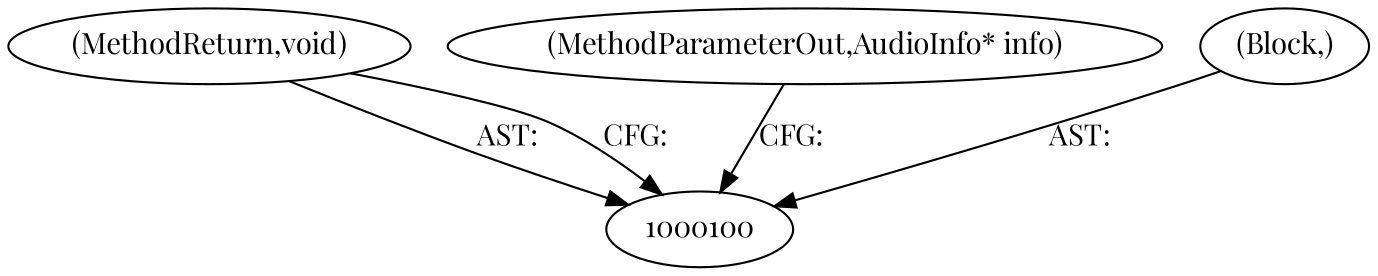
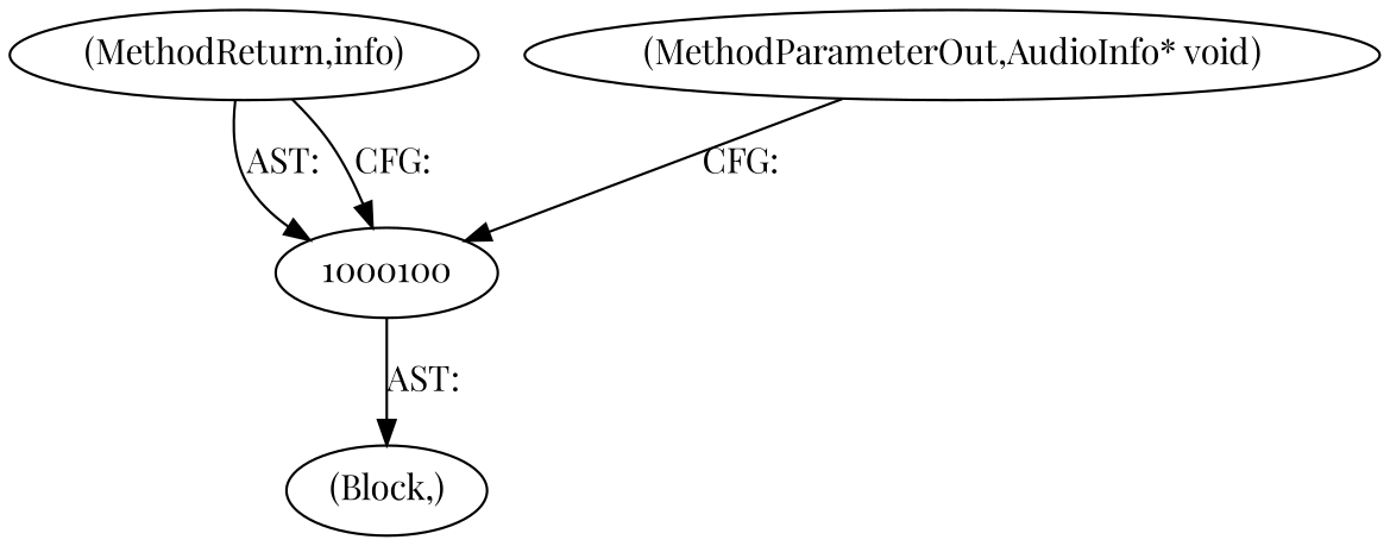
  digraph {
    fontname="Playfair Display"
    node [fontname="Playfair Display"]
    edge [fontname="Playfair Display"]
-   n1 [label="(MethodReturn,void)"]
+   n1 [label="(MethodReturn,info)"]
    1000100
-   n3 [label="(MethodParameterOut,AudioInfo* info)"]
+   n3 [label="(MethodParameterOut,AudioInfo* void)"]
    n4 [label="(Block,)"]
    n1 -> 1000100 [label="AST: "]
    n1 -> 1000100 [label="CFG: "]
    n3 -> 1000100 [label="CFG: "]
-   n4 -> 1000100 [label="AST: "]
+   1000100 -> n4 [label="AST: "]
  }
